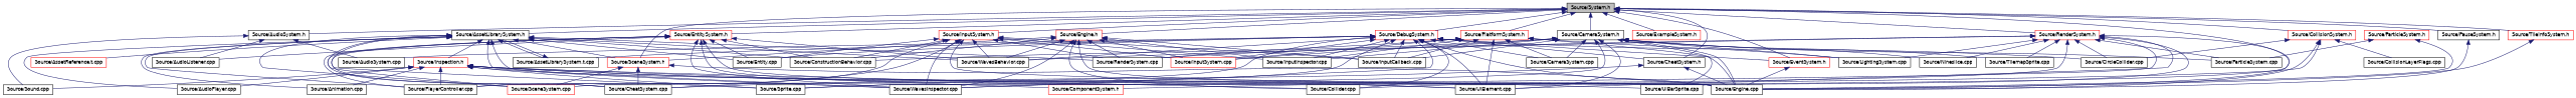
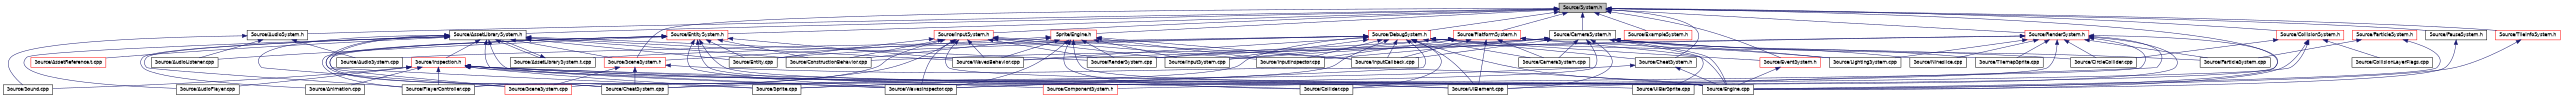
  digraph {
    node [color=black fillcolor=white fontname=Helvetica fontsize=10 shape=record style=filled]
    edge [color=midnightblue dir=back fontname=Helvetica fontsize=10 labelfontname=Helvetica labelfontsize=10 style=solid]
    n1 [fillcolor=grey75 fontcolor=black height=0.2 label="Source/System.h" width=0.4]
    n2 [height=0.2 label="Source/AssetLibrarySystem.h" width=0.4]
    n3 [color=red height=0.2 label="Source/ComponentSystem.h" width=0.4]
    n4 [color=red height=0.2 label="Source/SceneSystem.h" width=0.4]
    n5 [height=0.2 label="Source/AudioSystem.h" width=0.4]
    n6 [height=0.2 label="Source/CameraSystem.h" width=0.4]
    n7 [height=0.2 label="Source/CheatSystem.h" width=0.4]
    n8 [color=red height=0.2 label="Source/CollisionSystem.h" width=0.4]
    n9 [color=red height=0.2 label="Source/DebugSystem.h" width=0.4]
    n10 [color=red height=0.2 label="Source/EventSystem.h" width=0.4]
-   n11 [color=red height=0.2 label="Source/Engine.h" width=0.4]
+   n11 [color=red height=0.2 label="Sprite/Engine.h" width=0.4]
    n12 [color=red height=0.2 label="Source/EntitySystem.h" width=0.4]
    n13 [color=red height=0.2 label="Source/ExampleSystem.h" width=0.4]
    n14 [color=red height=0.2 label="Source/InputSystem.h" width=0.4]
    n15 [height=0.2 label="Source/PauseSystem.h" width=0.4]
    n16 [color=red height=0.2 label="Source/PlatformSystem.h" width=0.4]
    n17 [color=red height=0.2 label="Source/RenderSystem.h" width=0.4]
    n18 [color=red height=0.2 label="Source/TileInfoSystem.h" width=0.4]
    n19 [height=0.2 label="Source/Animation.cpp" width=0.4]
    n20 [height=0.2 label="Source/AssetLibrarySystem.t.cpp" width=0.4]
    n21 [color=red height=0.2 label="Source/AssetReference.t.cpp" width=0.4]
    n22 [height=0.2 label="Source/AudioPlayer.cpp" width=0.4]
    n23 [height=0.2 label="Source/CheatSystem.cpp" width=0.4]
    n24 [height=0.2 label="Source/ConstructionBehavior.cpp" width=0.4]
    n25 [height=0.2 label="Source/Engine.cpp" width=0.4]
    n26 [height=0.2 label="Source/Entity.cpp" width=0.4]
    n27 [color=red height=0.2 label="Source/Inspection.h" width=0.4]
    n28 [height=0.2 label="Source/PlayerController.cpp" width=0.4]
    n29 [height=0.2 label="Source/Sprite.cpp" width=0.4]
    n30 [height=0.2 label="Source/WavesInspector.cpp" width=0.4]
    n31 [height=0.2 label="Source/RenderSystem.cpp" width=0.4]
    n32 [color=red height=0.2 label="Source/SceneSystem.cpp" width=0.4]
    n33 [height=0.2 label="Source/WavesBehavior.cpp" width=0.4]
    n34 [height=0.2 label="Source/Sound.cpp" width=0.4]
    n35 [height=0.2 label="Source/AudioListener.cpp" width=0.4]
    n36 [height=0.2 label="Source/AudioSystem.cpp" width=0.4]
    n37 [height=0.2 label="Source/UiBarSprite.cpp" width=0.4]
    n38 [height=0.2 label="Source/UiElement.cpp" width=0.4]
    n39 [height=0.2 label="Source/CameraSystem.cpp" width=0.4]
    n40 [height=0.2 label="Source/InputCallback.cpp" width=0.4]
    n41 [height=0.2 label="Source/InputInspector.cpp" width=0.4]
-   n42 [color=red height=0.2 label="Source/InputSystem.cpp" width=0.4]
+   n42 [height=0.2 label="Source/InputSystem.cpp" width=0.4]
    n43 [height=0.2 label="Source/LightingSystem.cpp" width=0.4]
    n44 [height=0.2 label="Source/Nineslice.cpp" width=0.4]
    n45 [height=0.2 label="Source/ParticleSystem.cpp" width=0.4]
    n46 [height=0.2 label="Source/TilemapSprite.cpp" width=0.4]
    n47 [height=0.2 label="Source/Collider.cpp" width=0.4]
    n48 [height=0.2 label="Source/CircleCollider.cpp" width=0.4]
    n49 [height=0.2 label="Source/CollisionLayerFlags.cpp" width=0.4]
    n50 [color=red height=0.2 label="Source/ParticleSystem.h" width=0.4]
    n1 -> n2
    n1 -> n3
    n1 -> n4
    n1 -> n5
    n1 -> n6
    n1 -> n7
    n1 -> n8
    n1 -> n9
    n1 -> n10
    n1 -> n11
    n1 -> n12
    n1 -> n13
    n1 -> n14
    n1 -> n15
    n1 -> n16
    n1 -> n17
    n1 -> n18
    n2 -> n4
    n2 -> n19
    n2 -> n20
    n2 -> n21
    n2 -> n22
    n2 -> n23
    n2 -> n24
    n2 -> n25
    n2 -> n26
    n2 -> n27
    n2 -> n28
    n2 -> n29
    n2 -> n30
    n2 -> n31
    n2 -> n32
    n2 -> n33
    n4 -> n23
    n4 -> n25
    n4 -> n32
    n5 -> n34
    n5 -> n35
    n5 -> n36
    n6 -> n24
    n6 -> n25
    n6 -> n29
    n6 -> n37
    n6 -> n38
    n6 -> n39
    n6 -> n40
    n6 -> n41
    n6 -> n42
    n6 -> n43
    n6 -> n44
    n6 -> n45
    n6 -> n46
    n7 -> n23
    n7 -> n25
    n8 -> n25
    n8 -> n47
    n8 -> n48
    n8 -> n49
    n9 -> n7
    n9 -> n10
    n9 -> n20
    n9 -> n25
    n9 -> n26
    n9 -> n28
    n9 -> n30
    n9 -> n32
    n9 -> n33
    n9 -> n36
    n9 -> n38
    n9 -> n39
    n9 -> n40
    n9 -> n41
    n9 -> n42
    n9 -> n47
    n9 -> n48
    n10 -> n25
    n11 -> n4
    n11 -> n24
    n11 -> n25
    n11 -> n30
    n11 -> n31
    n11 -> n33
    n11 -> n40
    n11 -> n41
    n11 -> n42
    n11 -> n47
    n12 -> n23
    n12 -> n24
    n12 -> n25
    n12 -> n26
    n12 -> n28
    n12 -> n30
    n12 -> n32
    n12 -> n33
    n12 -> n35
    n12 -> n38
    n14 -> n23
    n14 -> n24
    n14 -> n25
    n14 -> n26
    n14 -> n28
    n14 -> n30
    n14 -> n31
    n14 -> n33
    n14 -> n40
    n14 -> n41
    n14 -> n42
    n15 -> n25
    n16 -> n25
    n16 -> n31
    n16 -> n38
    n16 -> n39
    n16 -> n40
    n16 -> n41
    n16 -> n42
    n16 -> n43
    n17 -> n25
    n17 -> n29
    n17 -> n30
    n17 -> n31
    n17 -> n33
    n17 -> n37
    n17 -> n38
    n17 -> n43
    n17 -> n44
    n17 -> n45
    n17 -> n46
    n17 -> n48
    n18 -> n25
    n20 -> n2
    n27 -> n3
    n27 -> n19
    n27 -> n22
    n27 -> n28
    n27 -> n29
    n27 -> n30
    n27 -> n34
    n27 -> n37
    n27 -> n38
    n27 -> n47
    n50 -> n25
    n50 -> n45
  }
